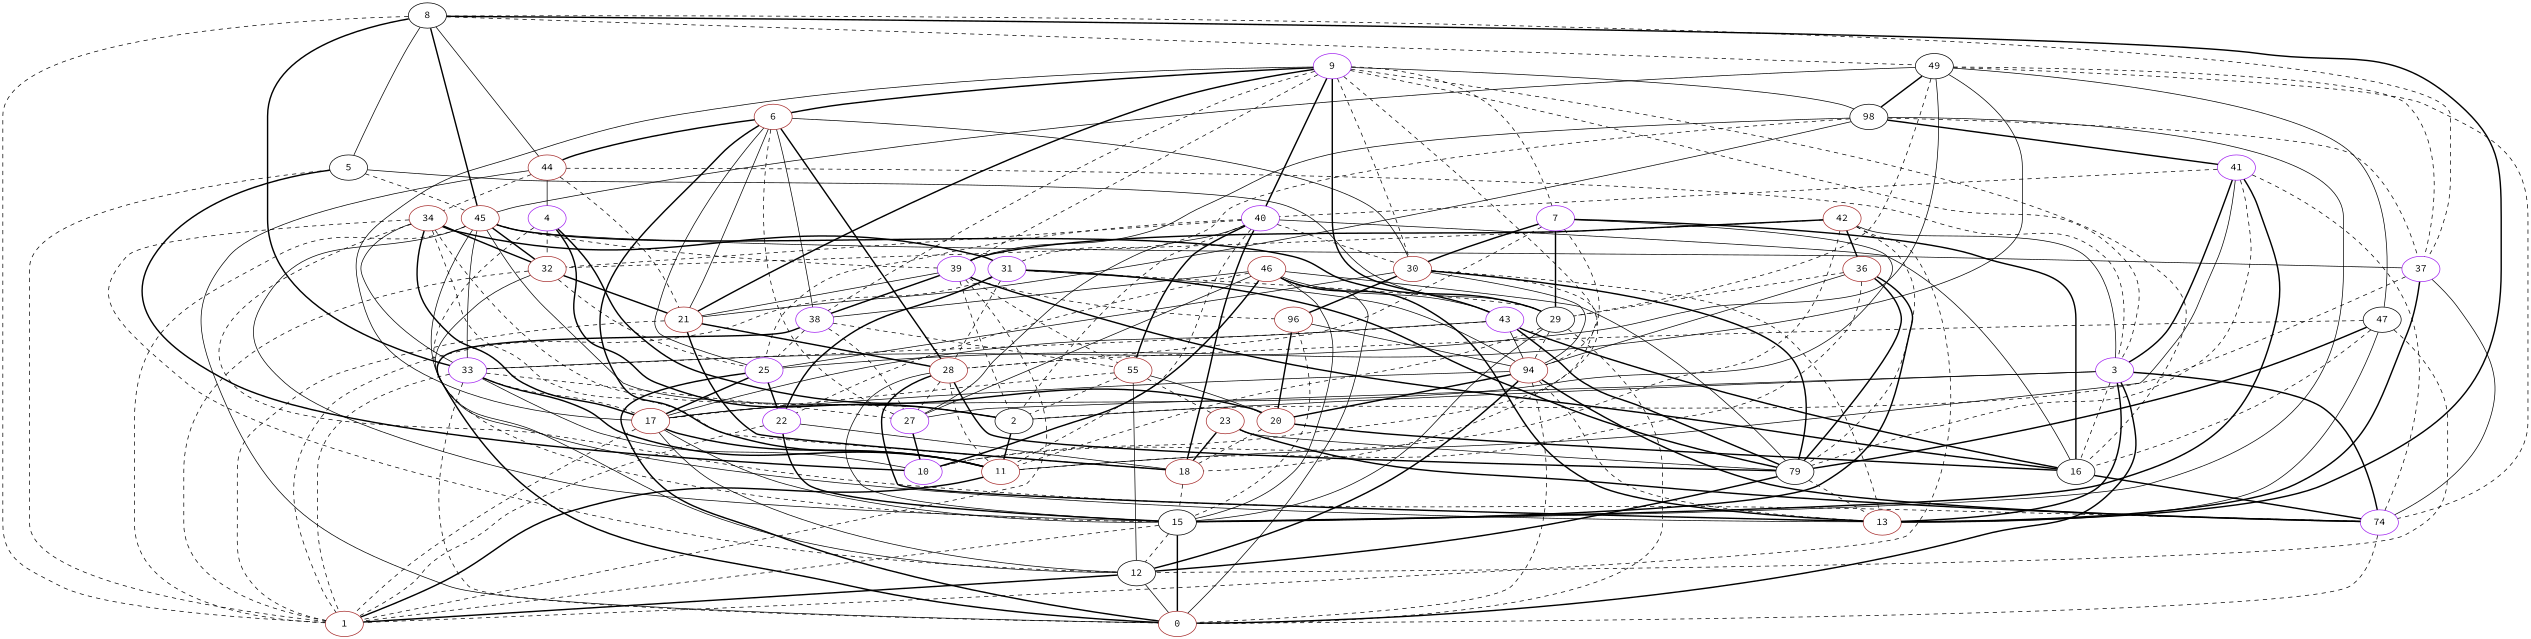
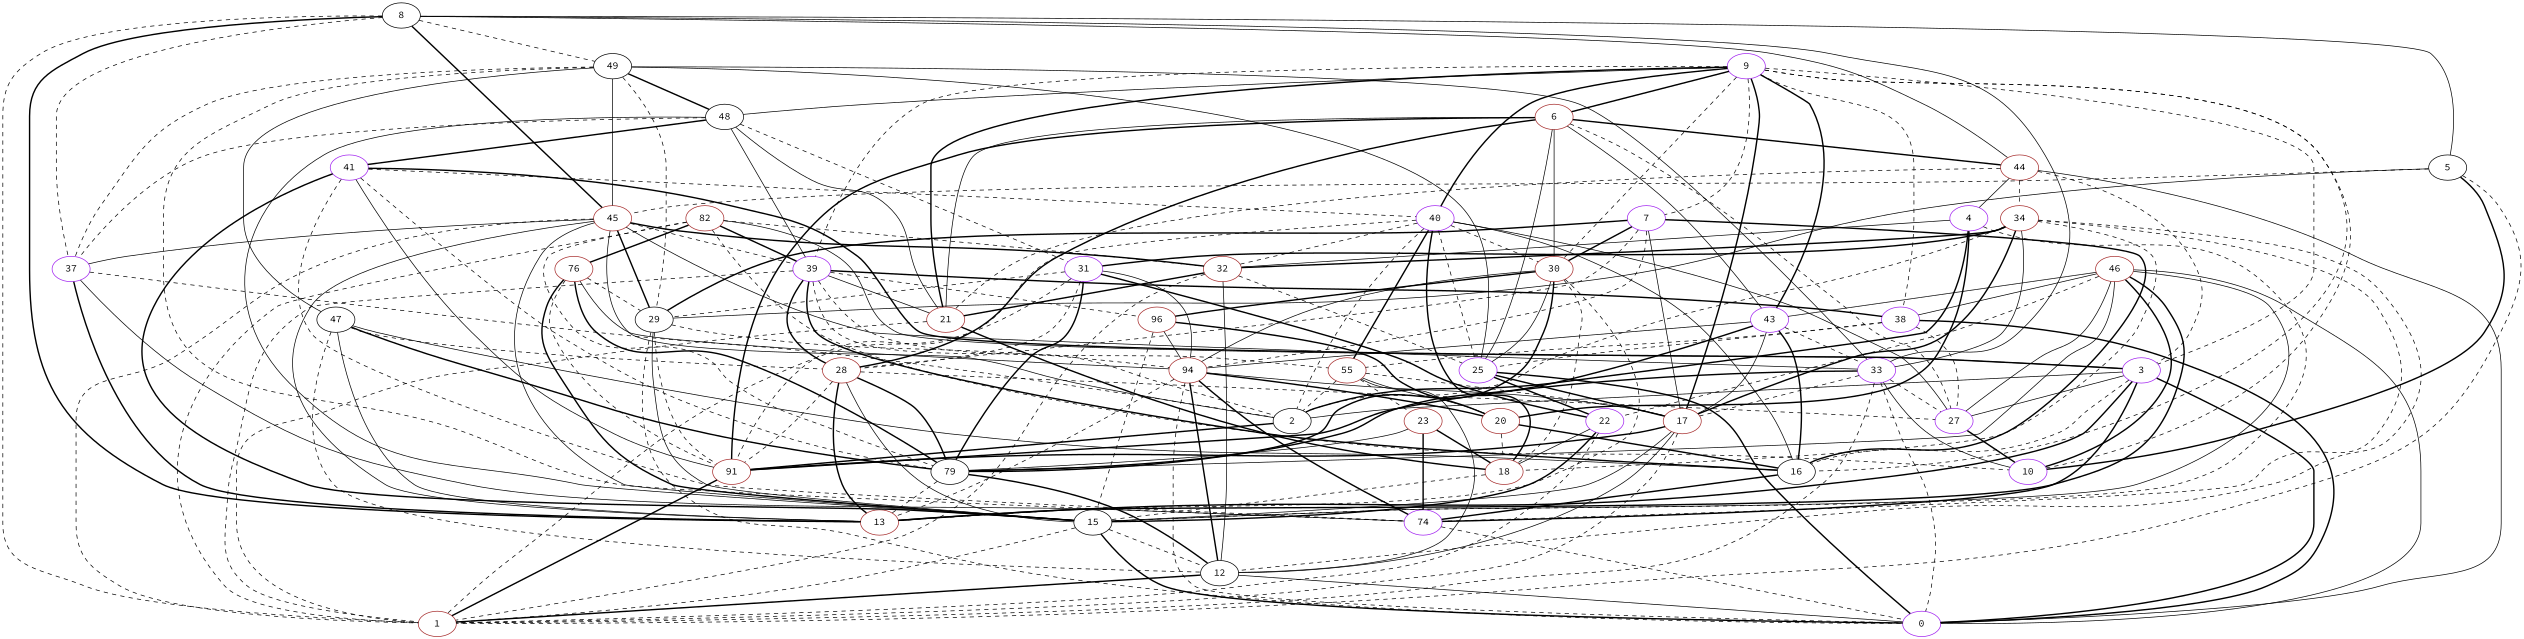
  digraph {
    fontname="Source Code Pro"
    node [color=brown fontname="Source Code Pro"]
    edge [color=black dir=none fontname="Source Code Pro" style=dashed]
    8 [color=black]
    5 [color=black]
    37 [color=purple]
    44
    33 [color=purple]
    45
    1
    49 [color=black]
    13
    10 [color=purple]
    29 [color=black]
    n12 [color=purple label=74]
    2 [color=black]
-   0
+   0 [color=purple]
    21
    3 [color=purple]
    4 [color=purple]
    34
    17
    27 [color=purple]
-   11
+   11 [label=91]
    39 [color=purple]
    15 [color=black]
    32
    12 [color=black]
    43 [color=purple]
    16 [color=black]
    n28 [color=black label=79]
    n29 [label=94]
    20
    18
-   48 [color=black label=98]
+   48 [color=black]
    41 [color=purple]
    31 [color=purple]
    40 [color=purple]
    n36 [label=96]
    28
    38 [color=purple]
    n39 [label=55]
    22 [color=purple]
    23
-   36
-   42
+   36 [label=76]
+   42 [label=82]
    25 [color=purple]
    47 [color=black]
    7 [color=purple]
    30
    46
    9 [color=purple]
    6
    subgraph sub_1 {
      8
      5
      37
      44
      33
      45
      1
      49
      13
      10
      29
      n12
      2
      0
      21
      3
      4
      34
      17
      27
      11
      39
      15
      32
      12
      43
      16
      n28
      n29
      20
      18
      48
      41
      31
      40
      n36
      28
      38
      n39
      22
      23
      36
      42
      25
      47
      7
      30
      46
      9
      6
    }
    8 -> 5 [style=solid]
    8 -> 37
    8 -> 44 [style=solid]
-   8 -> 33 [style=bold]
+   8 -> 33 [style=solid]
    8 -> 45 [style=bold]
    8 -> 1
    8 -> 49
    8 -> 13 [style=bold]
    5 -> 45
    5 -> 1
    5 -> 10 [style=bold]
    5 -> 29 [style=solid]
    37 -> 13 [style=bold]
    37 -> n12 [style=solid]
    37 -> 2
    44 -> 0 [style=solid]
    44 -> 21
    44 -> 3
    44 -> 4 [style=solid]
    44 -> 34
    33 -> 1
    33 -> 10 [style=solid]
    33 -> 0
    33 -> 17
    33 -> 27
    33 -> 11 [style=bold]
    45 -> 37 [style=solid]
    45 -> 33 [style=solid]
    45 -> 1
    45 -> 13 [style=solid]
    45 -> 29 [style=bold]
    45 -> 2 [style=solid]
    45 -> 39
    45 -> 15 [style=solid]
    45 -> 32 [style=bold]
    49 -> 37
    49 -> 33 [style=solid]
    49 -> 45 [style=solid]
    49 -> 29
    49 -> n12
    49 -> 48 [style=bold]
    49 -> 25 [style=solid]
    49 -> 47 [style=solid]
    29 -> 0
    29 -> 11
    29 -> 15 [style=solid]
    29 -> n29
    n12 -> 0
    2 -> 11 [style=bold]
    21 -> 1
    21 -> 18 [style=bold]
    3 -> 13 [style=bold]
    3 -> n12 [style=bold]
    3 -> 2 [style=solid]
    3 -> 0 [style=bold]
    3 -> 27 [style=solid]
    3 -> 16
    4 -> 2 [style=bold]
    4 -> 15
-   4 -> 32
+   4 -> 32 [style=solid]
    4 -> 20 [style=bold]
    34 -> 33 [style=solid]
    34 -> n12
    34 -> 2
    34 -> 17 [style=bold]
    34 -> 32 [style=bold]
    34 -> 12
    34 -> 18
    34 -> 31 [style=bold]
    17 -> 1
    17 -> 11 [style=bold]
    17 -> 15 [style=solid]
    17 -> 12 [style=solid]
    27 -> 10 [style=bold]
    11 -> 1 [style=bold]
    39 -> 1
    39 -> 2
    39 -> 21 [style=solid]
    39 -> 16 [style=bold]
    39 -> n36
-   21 -> 28 [style=bold]
+   39 -> 28 [style=bold]
    39 -> 38 [style=bold]
    39 -> n39
    15 -> 1
    15 -> 0 [style=bold]
    15 -> 12
    32 -> 1
    32 -> 21 [style=bold]
    32 -> 12 [style=solid]
    32 -> 25
    12 -> 1 [style=bold]
    12 -> 0 [style=solid]
    43 -> 33
    43 -> 17 [style=solid]
    43 -> 16 [style=bold]
    43 -> n28 [style=bold]
    43 -> n29 [style=solid]
    16 -> n12 [style=bold]
    n28 -> 13
    n28 -> 12 [style=bold]
    n29 -> 13
    n29 -> n12 [style=bold]
    n29 -> 0
    n29 -> 17 [style=solid]
    n29 -> 12 [style=bold]
    n29 -> 20 [style=bold]
    20 -> 16 [style=bold]
    20 -> 18
    18 -> 15
    48 -> 37
    48 -> 21 [style=solid]
    48 -> 39 [style=solid]
    48 -> 15 [style=solid]
    48 -> 41 [style=bold]
    48 -> 31
    41 -> n12
    41 -> 3 [style=bold]
    41 -> 11 [style=solid]
    41 -> 15 [style=bold]
    41 -> n28
    41 -> 40
    31 -> 1
    31 -> 29
    31 -> n28 [style=bold]
    31 -> n29 [style=solid]
    31 -> 28
    31 -> 22 [style=bold]
    40 -> 2
    40 -> 27 [style=solid]
    40 -> 11
    40 -> 32
    40 -> 16 [style=solid]
    40 -> 18 [style=bold]
    40 -> n39 [style=bold]
    40 -> 25
    40 -> 30
    n36 -> 15
    n36 -> n29 [style=solid]
    n36 -> 20 [style=bold]
    28 -> 13 [style=bold]
    28 -> 27
    28 -> 11
    28 -> 15 [style=solid]
    28 -> n28 [style=bold]
    38 -> 0 [style=bold]
    38 -> 27
    38 -> n39
    38 -> 25
    n39 -> 2
    n39 -> 17
    n39 -> 12 [style=solid]
    n39 -> 20 [style=solid]
    n39 -> 23
    22 -> 1
    22 -> 15 [style=bold]
    22 -> 18 [style=solid]
    23 -> n12 [style=bold]
    23 -> n28 [style=solid]
    23 -> 18 [style=bold]
    36 -> 29
    36 -> 11
    36 -> 15 [style=bold]
    36 -> n28 [style=bold]
    36 -> n29 [style=solid]
    42 -> 1
    42 -> 10
    42 -> 3 [style=solid]
    42 -> 39 [style=bold]
    42 -> 32
    42 -> n28
    42 -> 36 [style=bold]
    25 -> 0 [style=bold]
    25 -> 17 [style=bold]
    25 -> 22 [style=bold]
    47 -> 13 [style=solid]
    47 -> 12
-   47 -> 16
+   47 -> 16 [style=solid]
    47 -> n28 [style=bold]
    47 -> 28
    7 -> 29 [style=bold]
    7 -> 17 [style=solid]
    7 -> 16 [style=bold]
    7 -> n29
    7 -> 28
    7 -> 30 [style=bold]
    30 -> 13
    30 -> n28 [style=bold]
    30 -> n29 [style=solid]
    30 -> 18
    30 -> n36 [style=bold]
    30 -> 25 [style=solid]
    46 -> 13 [style=bold]
    46 -> 10 [style=bold]
    46 -> 0 [style=solid]
    46 -> 27 [style=solid]
    46 -> 15 [style=solid]
    46 -> 43 [style=solid]
    46 -> n28 [style=solid]
    46 -> 38 [style=solid]
    46 -> 22
    9 -> 10
    9 -> 21 [style=bold]
    9 -> 3
-   9 -> 17 [style=solid]
+   9 -> 17 [style=bold]
    9 -> 39
    9 -> 43 [style=bold]
    9 -> 16
    9 -> 48 [style=solid]
    9 -> 40 [style=bold]
    9 -> 38
    9 -> 7
    9 -> 30
    9 -> 6 [style=bold]
    6 -> 44 [style=bold]
    6 -> 21 [style=solid]
    6 -> 27
    6 -> 11 [style=bold]
-   6 -> 38 [style=solid]
+   6 -> 43 [style=solid]
    6 -> 28 [style=bold]
    6 -> 25 [style=solid]
    6 -> 30 [style=solid]
  }
